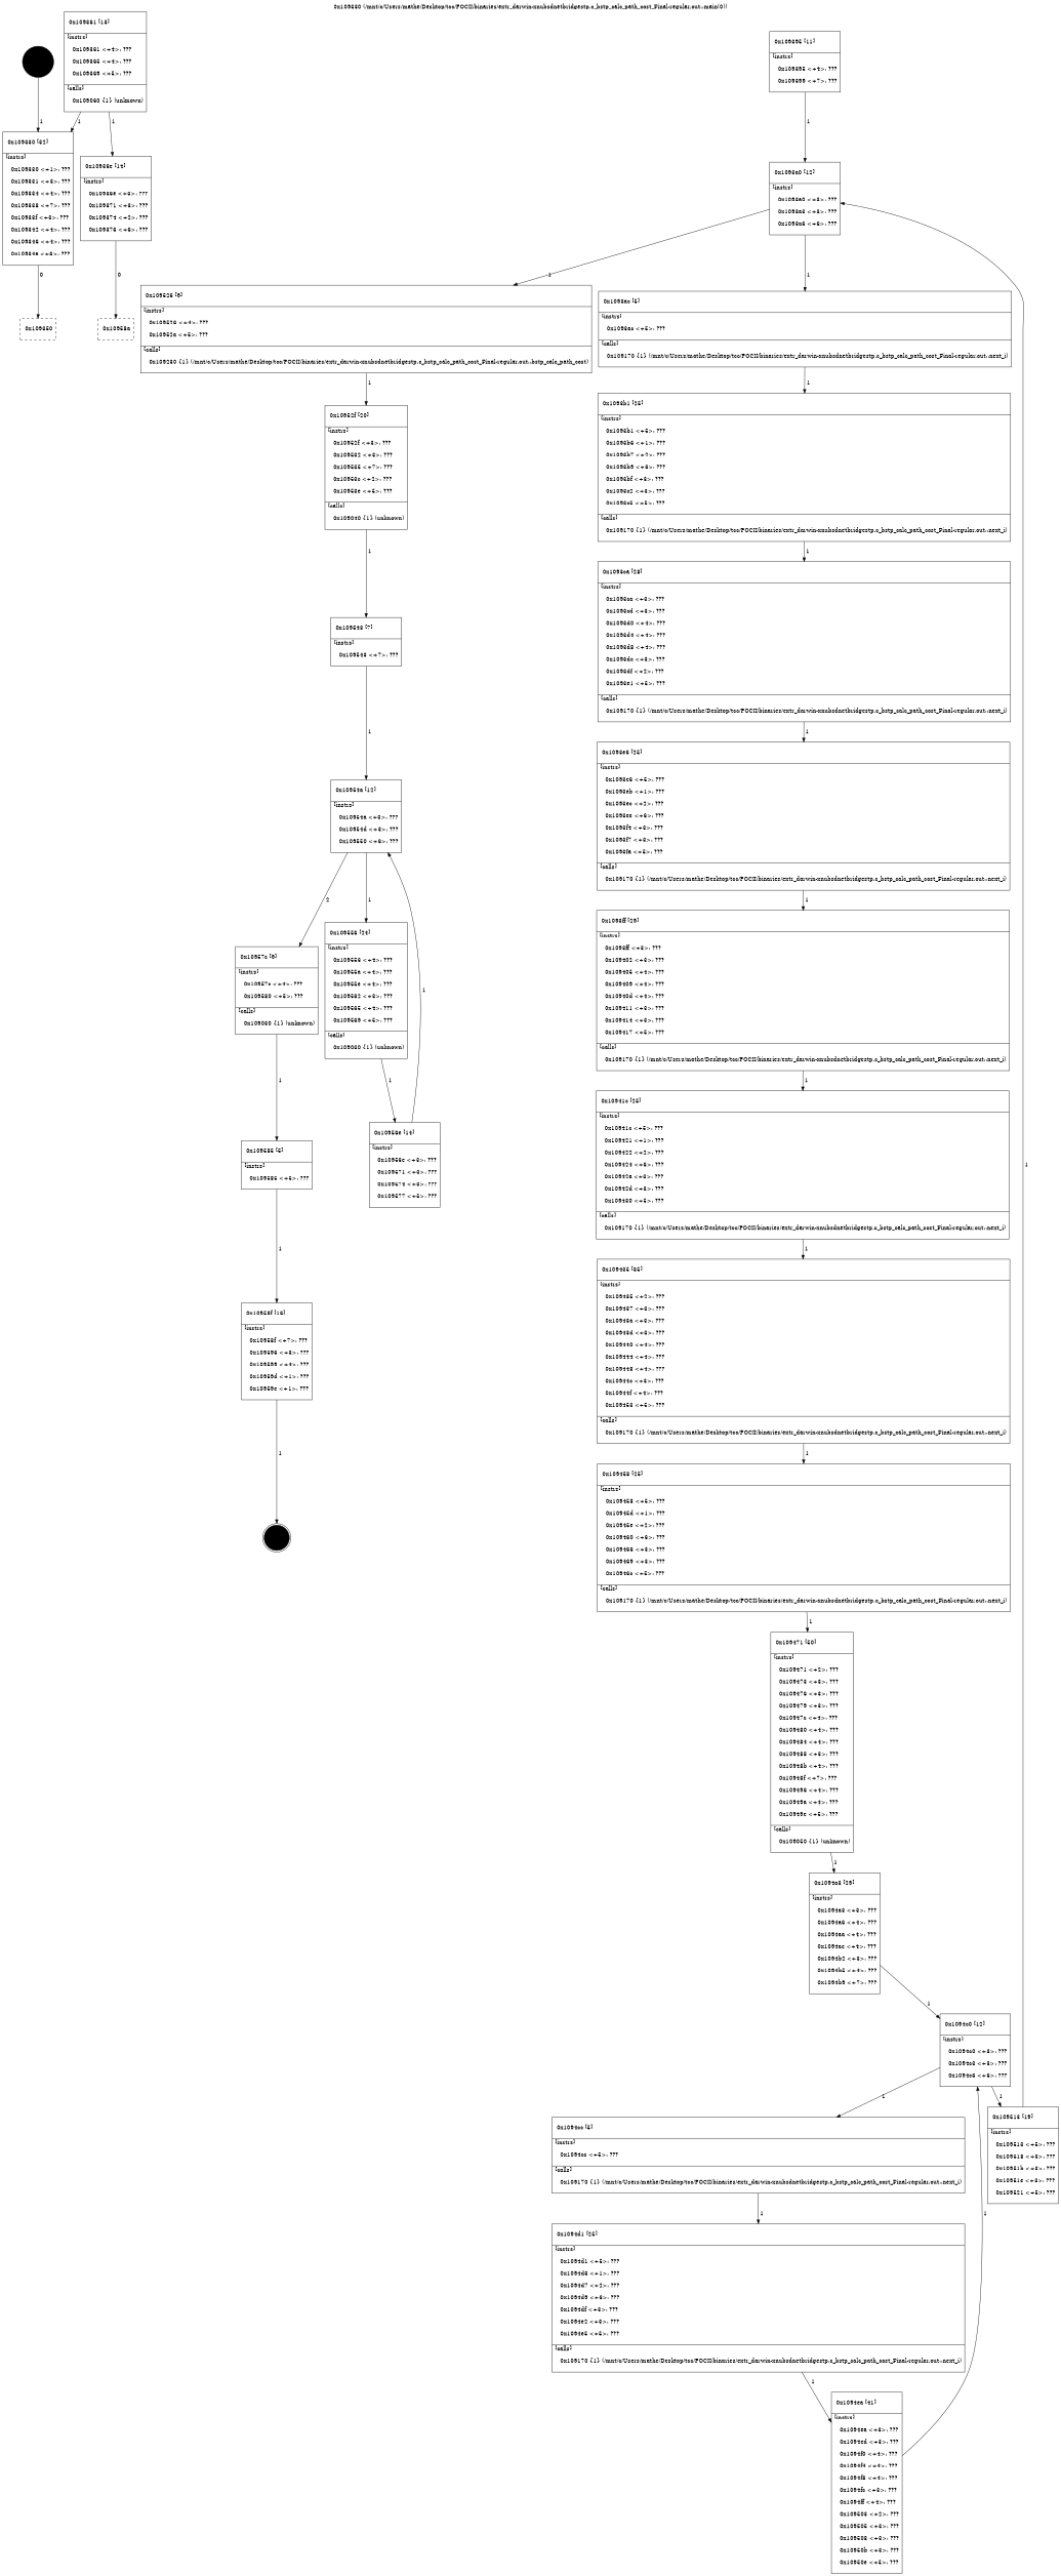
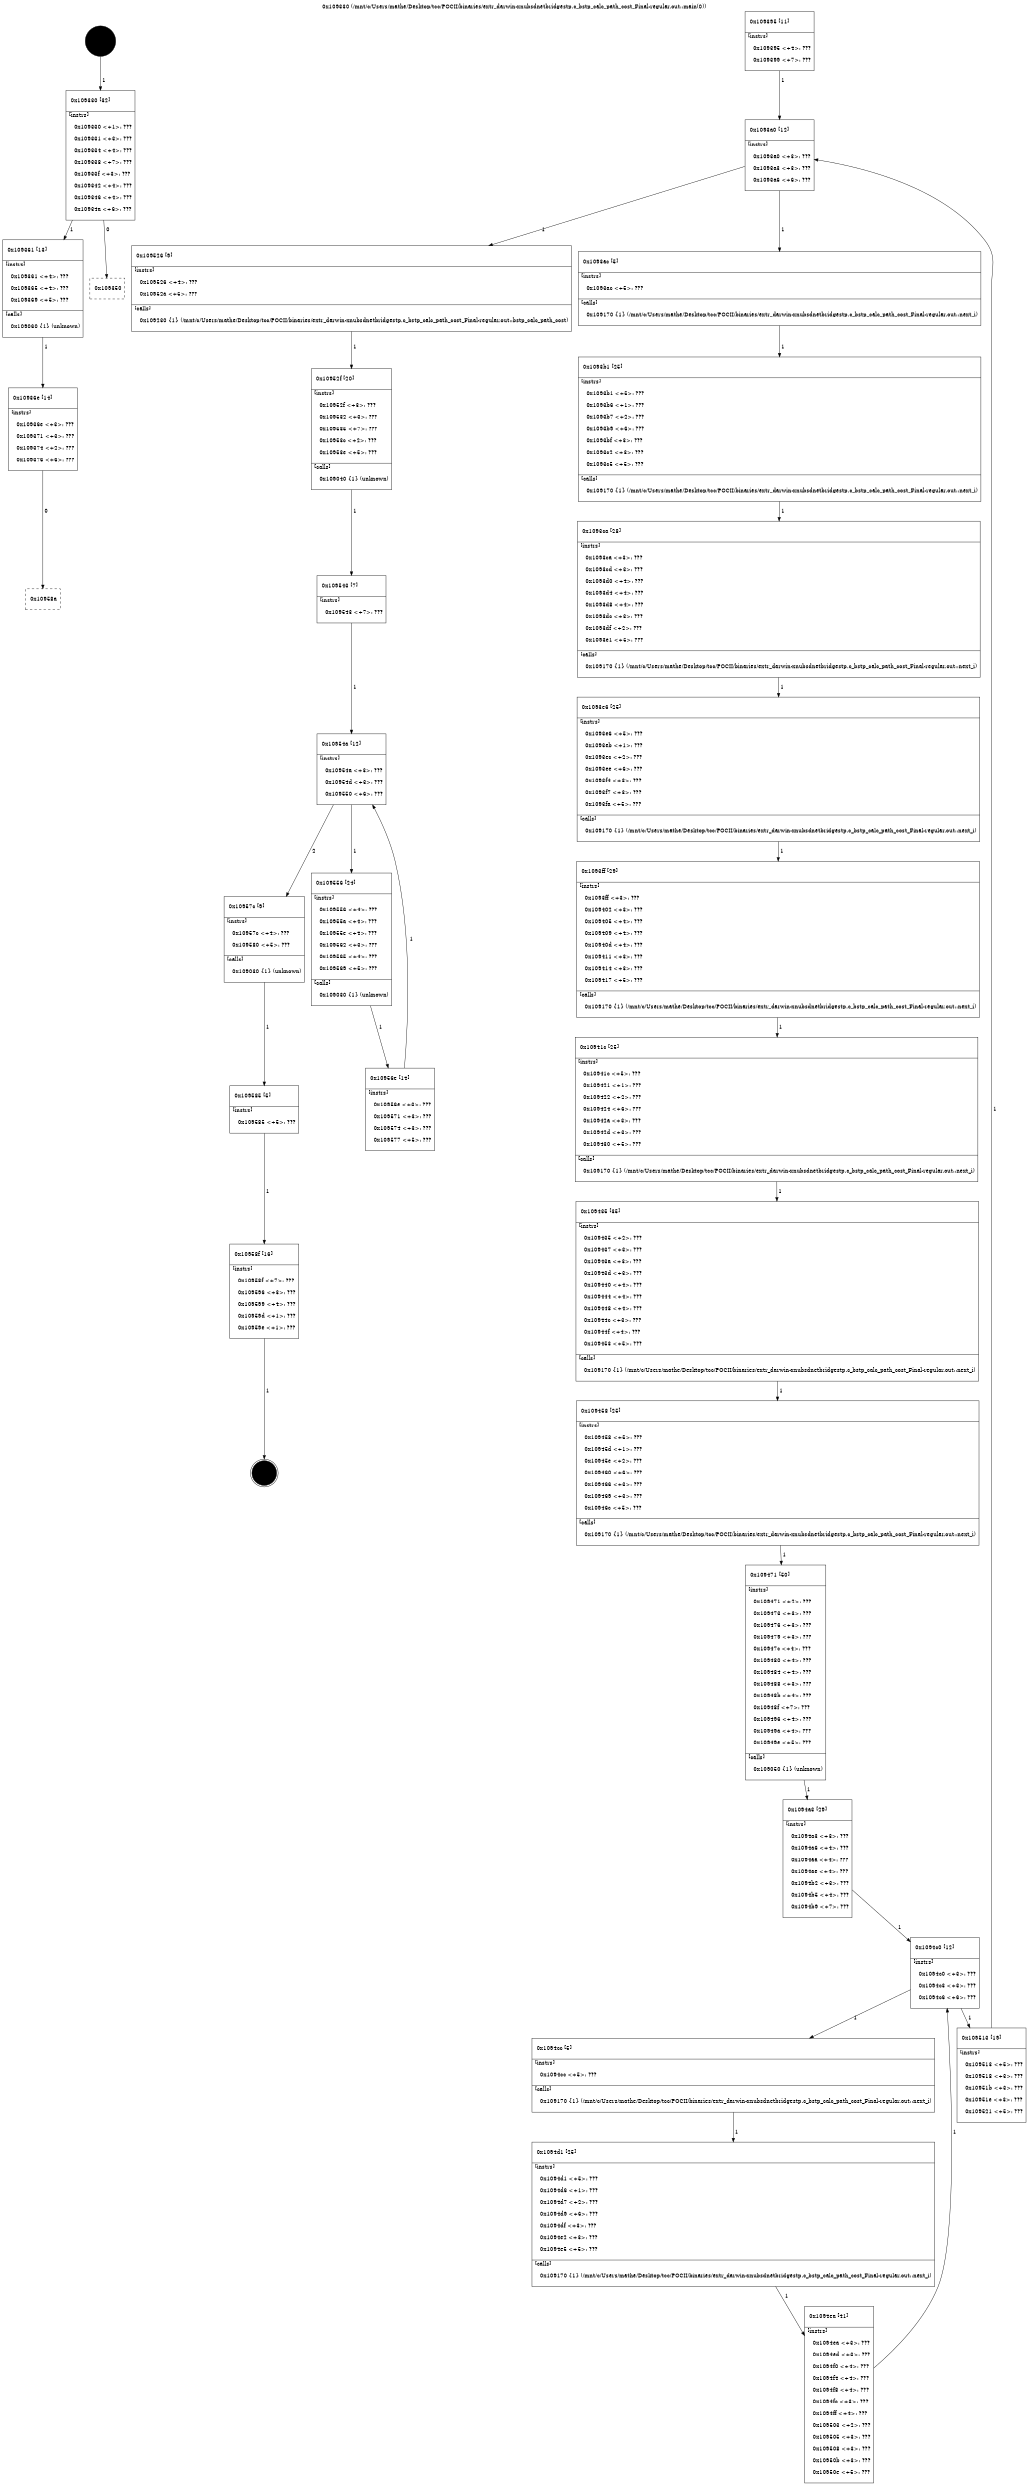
  digraph {
    fontname="DejaVu Serif"
    label="0x109330 (/mnt/c/Users/mathe/Desktop/tcc/POCII/binaries/extr_darwin-xnubsdnetbridgestp.c_bstp_calc_path_cost_Final-regular.out::main(0))"
    labelloc=t
    node [fontname="DejaVu Serif" shape=record]
    edge [fontname="DejaVu Serif"]
    Entry [fillcolor=black height=0.3 shape=circle style=filled width=0.3]
    n2 [label="{\n     0x109330 [32]\l\n     | [instrs]\l\n     &nbsp;&nbsp;0x109330 \<+1\>: ???\l\n     &nbsp;&nbsp;0x109331 \<+3\>: ???\l\n     &nbsp;&nbsp;0x109334 \<+4\>: ???\l\n     &nbsp;&nbsp;0x109338 \<+7\>: ???\l\n     &nbsp;&nbsp;0x10933f \<+3\>: ???\l\n     &nbsp;&nbsp;0x109342 \<+4\>: ???\l\n     &nbsp;&nbsp;0x109346 \<+4\>: ???\l\n     &nbsp;&nbsp;0x10934a \<+6\>: ???\l\n  }"]
    n3 [label="{\n     0x109361 [13]\l\n     | [instrs]\l\n     &nbsp;&nbsp;0x109361 \<+4\>: ???\l\n     &nbsp;&nbsp;0x109365 \<+4\>: ???\l\n     &nbsp;&nbsp;0x109369 \<+5\>: ???\l\n     | [calls]\l\n     &nbsp;&nbsp;0x109060 \{1\} (unknown)\l\n  }"]
    n4 [label="{\n     0x109350\l\n  }" style=dashed]
    n5 [label="{\n     0x10936e [14]\l\n     | [instrs]\l\n     &nbsp;&nbsp;0x10936e \<+3\>: ???\l\n     &nbsp;&nbsp;0x109371 \<+3\>: ???\l\n     &nbsp;&nbsp;0x109374 \<+2\>: ???\l\n     &nbsp;&nbsp;0x109376 \<+6\>: ???\l\n  }"]
    n6 [label="{\n     0x10958a\l\n  }" style=dashed]
    n7 [label="{\n     0x109395 [11]\l\n     | [instrs]\l\n     &nbsp;&nbsp;0x109395 \<+4\>: ???\l\n     &nbsp;&nbsp;0x109399 \<+7\>: ???\l\n  }"]
    n8 [label="{\n     0x1093a0 [12]\l\n     | [instrs]\l\n     &nbsp;&nbsp;0x1093a0 \<+3\>: ???\l\n     &nbsp;&nbsp;0x1093a3 \<+3\>: ???\l\n     &nbsp;&nbsp;0x1093a6 \<+6\>: ???\l\n  }"]
    Exit [fillcolor=black height=0.3 peripheries=2 shape=circle style=filled width=0.3]
    n10 [label="{\n     0x109526 [9]\l\n     | [instrs]\l\n     &nbsp;&nbsp;0x109526 \<+4\>: ???\l\n     &nbsp;&nbsp;0x10952a \<+5\>: ???\l\n     | [calls]\l\n     &nbsp;&nbsp;0x109230 \{1\} (/mnt/c/Users/mathe/Desktop/tcc/POCII/binaries/extr_darwin-xnubsdnetbridgestp.c_bstp_calc_path_cost_Final-regular.out::bstp_calc_path_cost)\l\n  }"]
    n11 [label="{\n     0x1093ac [5]\l\n     | [instrs]\l\n     &nbsp;&nbsp;0x1093ac \<+5\>: ???\l\n     | [calls]\l\n     &nbsp;&nbsp;0x109170 \{1\} (/mnt/c/Users/mathe/Desktop/tcc/POCII/binaries/extr_darwin-xnubsdnetbridgestp.c_bstp_calc_path_cost_Final-regular.out::next_i)\l\n  }"]
    n12 [label="{\n     0x10952f [20]\l\n     | [instrs]\l\n     &nbsp;&nbsp;0x10952f \<+3\>: ???\l\n     &nbsp;&nbsp;0x109532 \<+3\>: ???\l\n     &nbsp;&nbsp;0x109535 \<+7\>: ???\l\n     &nbsp;&nbsp;0x10953c \<+2\>: ???\l\n     &nbsp;&nbsp;0x10953e \<+5\>: ???\l\n     | [calls]\l\n     &nbsp;&nbsp;0x109040 \{1\} (unknown)\l\n  }"]
    n13 [label="{\n     0x1093b1 [25]\l\n     | [instrs]\l\n     &nbsp;&nbsp;0x1093b1 \<+5\>: ???\l\n     &nbsp;&nbsp;0x1093b6 \<+1\>: ???\l\n     &nbsp;&nbsp;0x1093b7 \<+2\>: ???\l\n     &nbsp;&nbsp;0x1093b9 \<+6\>: ???\l\n     &nbsp;&nbsp;0x1093bf \<+3\>: ???\l\n     &nbsp;&nbsp;0x1093c2 \<+3\>: ???\l\n     &nbsp;&nbsp;0x1093c5 \<+5\>: ???\l\n     | [calls]\l\n     &nbsp;&nbsp;0x109170 \{1\} (/mnt/c/Users/mathe/Desktop/tcc/POCII/binaries/extr_darwin-xnubsdnetbridgestp.c_bstp_calc_path_cost_Final-regular.out::next_i)\l\n  }"]
    n14 [label="{\n     0x109543 [7]\l\n     | [instrs]\l\n     &nbsp;&nbsp;0x109543 \<+7\>: ???\l\n  }"]
    n15 [label="{\n     0x1093ca [28]\l\n     | [instrs]\l\n     &nbsp;&nbsp;0x1093ca \<+3\>: ???\l\n     &nbsp;&nbsp;0x1093cd \<+3\>: ???\l\n     &nbsp;&nbsp;0x1093d0 \<+4\>: ???\l\n     &nbsp;&nbsp;0x1093d4 \<+4\>: ???\l\n     &nbsp;&nbsp;0x1093d8 \<+4\>: ???\l\n     &nbsp;&nbsp;0x1093dc \<+3\>: ???\l\n     &nbsp;&nbsp;0x1093df \<+2\>: ???\l\n     &nbsp;&nbsp;0x1093e1 \<+5\>: ???\l\n     | [calls]\l\n     &nbsp;&nbsp;0x109170 \{1\} (/mnt/c/Users/mathe/Desktop/tcc/POCII/binaries/extr_darwin-xnubsdnetbridgestp.c_bstp_calc_path_cost_Final-regular.out::next_i)\l\n  }"]
    n16 [label="{\n     0x1093e6 [25]\l\n     | [instrs]\l\n     &nbsp;&nbsp;0x1093e6 \<+5\>: ???\l\n     &nbsp;&nbsp;0x1093eb \<+1\>: ???\l\n     &nbsp;&nbsp;0x1093ec \<+2\>: ???\l\n     &nbsp;&nbsp;0x1093ee \<+6\>: ???\l\n     &nbsp;&nbsp;0x1093f4 \<+3\>: ???\l\n     &nbsp;&nbsp;0x1093f7 \<+3\>: ???\l\n     &nbsp;&nbsp;0x1093fa \<+5\>: ???\l\n     | [calls]\l\n     &nbsp;&nbsp;0x109170 \{1\} (/mnt/c/Users/mathe/Desktop/tcc/POCII/binaries/extr_darwin-xnubsdnetbridgestp.c_bstp_calc_path_cost_Final-regular.out::next_i)\l\n  }"]
    n17 [label="{\n     0x1093ff [29]\l\n     | [instrs]\l\n     &nbsp;&nbsp;0x1093ff \<+3\>: ???\l\n     &nbsp;&nbsp;0x109402 \<+3\>: ???\l\n     &nbsp;&nbsp;0x109405 \<+4\>: ???\l\n     &nbsp;&nbsp;0x109409 \<+4\>: ???\l\n     &nbsp;&nbsp;0x10940d \<+4\>: ???\l\n     &nbsp;&nbsp;0x109411 \<+3\>: ???\l\n     &nbsp;&nbsp;0x109414 \<+3\>: ???\l\n     &nbsp;&nbsp;0x109417 \<+5\>: ???\l\n     | [calls]\l\n     &nbsp;&nbsp;0x109170 \{1\} (/mnt/c/Users/mathe/Desktop/tcc/POCII/binaries/extr_darwin-xnubsdnetbridgestp.c_bstp_calc_path_cost_Final-regular.out::next_i)\l\n  }"]
    n18 [label="{\n     0x10941c [25]\l\n     | [instrs]\l\n     &nbsp;&nbsp;0x10941c \<+5\>: ???\l\n     &nbsp;&nbsp;0x109421 \<+1\>: ???\l\n     &nbsp;&nbsp;0x109422 \<+2\>: ???\l\n     &nbsp;&nbsp;0x109424 \<+6\>: ???\l\n     &nbsp;&nbsp;0x10942a \<+3\>: ???\l\n     &nbsp;&nbsp;0x10942d \<+3\>: ???\l\n     &nbsp;&nbsp;0x109430 \<+5\>: ???\l\n     | [calls]\l\n     &nbsp;&nbsp;0x109170 \{1\} (/mnt/c/Users/mathe/Desktop/tcc/POCII/binaries/extr_darwin-xnubsdnetbridgestp.c_bstp_calc_path_cost_Final-regular.out::next_i)\l\n  }"]
    n19 [label="{\n     0x109435 [35]\l\n     | [instrs]\l\n     &nbsp;&nbsp;0x109435 \<+2\>: ???\l\n     &nbsp;&nbsp;0x109437 \<+3\>: ???\l\n     &nbsp;&nbsp;0x10943a \<+3\>: ???\l\n     &nbsp;&nbsp;0x10943d \<+3\>: ???\l\n     &nbsp;&nbsp;0x109440 \<+4\>: ???\l\n     &nbsp;&nbsp;0x109444 \<+4\>: ???\l\n     &nbsp;&nbsp;0x109448 \<+4\>: ???\l\n     &nbsp;&nbsp;0x10944c \<+3\>: ???\l\n     &nbsp;&nbsp;0x10944f \<+4\>: ???\l\n     &nbsp;&nbsp;0x109453 \<+5\>: ???\l\n     | [calls]\l\n     &nbsp;&nbsp;0x109170 \{1\} (/mnt/c/Users/mathe/Desktop/tcc/POCII/binaries/extr_darwin-xnubsdnetbridgestp.c_bstp_calc_path_cost_Final-regular.out::next_i)\l\n  }"]
    n20 [label="{\n     0x109458 [25]\l\n     | [instrs]\l\n     &nbsp;&nbsp;0x109458 \<+5\>: ???\l\n     &nbsp;&nbsp;0x10945d \<+1\>: ???\l\n     &nbsp;&nbsp;0x10945e \<+2\>: ???\l\n     &nbsp;&nbsp;0x109460 \<+6\>: ???\l\n     &nbsp;&nbsp;0x109466 \<+3\>: ???\l\n     &nbsp;&nbsp;0x109469 \<+3\>: ???\l\n     &nbsp;&nbsp;0x10946c \<+5\>: ???\l\n     | [calls]\l\n     &nbsp;&nbsp;0x109170 \{1\} (/mnt/c/Users/mathe/Desktop/tcc/POCII/binaries/extr_darwin-xnubsdnetbridgestp.c_bstp_calc_path_cost_Final-regular.out::next_i)\l\n  }"]
    n21 [label="{\n     0x109471 [50]\l\n     | [instrs]\l\n     &nbsp;&nbsp;0x109471 \<+2\>: ???\l\n     &nbsp;&nbsp;0x109473 \<+3\>: ???\l\n     &nbsp;&nbsp;0x109476 \<+3\>: ???\l\n     &nbsp;&nbsp;0x109479 \<+3\>: ???\l\n     &nbsp;&nbsp;0x10947c \<+4\>: ???\l\n     &nbsp;&nbsp;0x109480 \<+4\>: ???\l\n     &nbsp;&nbsp;0x109484 \<+4\>: ???\l\n     &nbsp;&nbsp;0x109488 \<+3\>: ???\l\n     &nbsp;&nbsp;0x10948b \<+4\>: ???\l\n     &nbsp;&nbsp;0x10948f \<+7\>: ???\l\n     &nbsp;&nbsp;0x109496 \<+4\>: ???\l\n     &nbsp;&nbsp;0x10949a \<+4\>: ???\l\n     &nbsp;&nbsp;0x10949e \<+5\>: ???\l\n     | [calls]\l\n     &nbsp;&nbsp;0x109050 \{1\} (unknown)\l\n  }"]
    n22 [label="{\n     0x1094a3 [29]\l\n     | [instrs]\l\n     &nbsp;&nbsp;0x1094a3 \<+3\>: ???\l\n     &nbsp;&nbsp;0x1094a6 \<+4\>: ???\l\n     &nbsp;&nbsp;0x1094aa \<+4\>: ???\l\n     &nbsp;&nbsp;0x1094ae \<+4\>: ???\l\n     &nbsp;&nbsp;0x1094b2 \<+3\>: ???\l\n     &nbsp;&nbsp;0x1094b5 \<+4\>: ???\l\n     &nbsp;&nbsp;0x1094b9 \<+7\>: ???\l\n  }"]
    n23 [label="{\n     0x1094c0 [12]\l\n     | [instrs]\l\n     &nbsp;&nbsp;0x1094c0 \<+3\>: ???\l\n     &nbsp;&nbsp;0x1094c3 \<+3\>: ???\l\n     &nbsp;&nbsp;0x1094c6 \<+6\>: ???\l\n  }"]
    n24 [label="{\n     0x109513 [19]\l\n     | [instrs]\l\n     &nbsp;&nbsp;0x109513 \<+5\>: ???\l\n     &nbsp;&nbsp;0x109518 \<+3\>: ???\l\n     &nbsp;&nbsp;0x10951b \<+3\>: ???\l\n     &nbsp;&nbsp;0x10951e \<+3\>: ???\l\n     &nbsp;&nbsp;0x109521 \<+5\>: ???\l\n  }"]
    n25 [label="{\n     0x1094cc [5]\l\n     | [instrs]\l\n     &nbsp;&nbsp;0x1094cc \<+5\>: ???\l\n     | [calls]\l\n     &nbsp;&nbsp;0x109170 \{1\} (/mnt/c/Users/mathe/Desktop/tcc/POCII/binaries/extr_darwin-xnubsdnetbridgestp.c_bstp_calc_path_cost_Final-regular.out::next_i)\l\n  }"]
    n26 [label="{\n     0x1094d1 [25]\l\n     | [instrs]\l\n     &nbsp;&nbsp;0x1094d1 \<+5\>: ???\l\n     &nbsp;&nbsp;0x1094d6 \<+1\>: ???\l\n     &nbsp;&nbsp;0x1094d7 \<+2\>: ???\l\n     &nbsp;&nbsp;0x1094d9 \<+6\>: ???\l\n     &nbsp;&nbsp;0x1094df \<+3\>: ???\l\n     &nbsp;&nbsp;0x1094e2 \<+3\>: ???\l\n     &nbsp;&nbsp;0x1094e5 \<+5\>: ???\l\n     | [calls]\l\n     &nbsp;&nbsp;0x109170 \{1\} (/mnt/c/Users/mathe/Desktop/tcc/POCII/binaries/extr_darwin-xnubsdnetbridgestp.c_bstp_calc_path_cost_Final-regular.out::next_i)\l\n  }"]
    n27 [label="{\n     0x1094ea [41]\l\n     | [instrs]\l\n     &nbsp;&nbsp;0x1094ea \<+3\>: ???\l\n     &nbsp;&nbsp;0x1094ed \<+3\>: ???\l\n     &nbsp;&nbsp;0x1094f0 \<+4\>: ???\l\n     &nbsp;&nbsp;0x1094f4 \<+4\>: ???\l\n     &nbsp;&nbsp;0x1094f8 \<+4\>: ???\l\n     &nbsp;&nbsp;0x1094fc \<+3\>: ???\l\n     &nbsp;&nbsp;0x1094ff \<+4\>: ???\l\n     &nbsp;&nbsp;0x109503 \<+2\>: ???\l\n     &nbsp;&nbsp;0x109505 \<+3\>: ???\l\n     &nbsp;&nbsp;0x109508 \<+3\>: ???\l\n     &nbsp;&nbsp;0x10950b \<+3\>: ???\l\n     &nbsp;&nbsp;0x10950e \<+5\>: ???\l\n  }"]
    n28 [label="{\n     0x10958f [16]\l\n     | [instrs]\l\n     &nbsp;&nbsp;0x10958f \<+7\>: ???\l\n     &nbsp;&nbsp;0x109596 \<+3\>: ???\l\n     &nbsp;&nbsp;0x109599 \<+4\>: ???\l\n     &nbsp;&nbsp;0x10959d \<+1\>: ???\l\n     &nbsp;&nbsp;0x10959e \<+1\>: ???\l\n  }"]
    n29 [label="{\n     0x10954a [12]\l\n     | [instrs]\l\n     &nbsp;&nbsp;0x10954a \<+3\>: ???\l\n     &nbsp;&nbsp;0x10954d \<+3\>: ???\l\n     &nbsp;&nbsp;0x109550 \<+6\>: ???\l\n  }"]
    n30 [label="{\n     0x10957c [9]\l\n     | [instrs]\l\n     &nbsp;&nbsp;0x10957c \<+4\>: ???\l\n     &nbsp;&nbsp;0x109580 \<+5\>: ???\l\n     | [calls]\l\n     &nbsp;&nbsp;0x109030 \{1\} (unknown)\l\n  }"]
    n31 [label="{\n     0x109556 [24]\l\n     | [instrs]\l\n     &nbsp;&nbsp;0x109556 \<+4\>: ???\l\n     &nbsp;&nbsp;0x10955a \<+4\>: ???\l\n     &nbsp;&nbsp;0x10955e \<+4\>: ???\l\n     &nbsp;&nbsp;0x109562 \<+3\>: ???\l\n     &nbsp;&nbsp;0x109565 \<+4\>: ???\l\n     &nbsp;&nbsp;0x109569 \<+5\>: ???\l\n     | [calls]\l\n     &nbsp;&nbsp;0x109030 \{1\} (unknown)\l\n  }"]
    n32 [label="{\n     0x109585 [5]\l\n     | [instrs]\l\n     &nbsp;&nbsp;0x109585 \<+5\>: ???\l\n  }"]
    n33 [label="{\n     0x10956e [14]\l\n     | [instrs]\l\n     &nbsp;&nbsp;0x10956e \<+3\>: ???\l\n     &nbsp;&nbsp;0x109571 \<+3\>: ???\l\n     &nbsp;&nbsp;0x109574 \<+3\>: ???\l\n     &nbsp;&nbsp;0x109577 \<+5\>: ???\l\n  }"]
    Entry -> n2 [label=" 1"]
-   n3 -> n2 [label=" 1"]
+   n2 -> n3 [label=" 1"]
    n2 -> n4 [label=" 0"]
    n3 -> n5 [label=" 1"]
    n5 -> n6 [label=" 0"]
    n7 -> n8 [label=" 1"]
    n8 -> n10 [label=" 1"]
    n8 -> n11 [label=" 1"]
    n10 -> n12 [label=" 1"]
    n11 -> n13 [label=" 1"]
    n12 -> n14 [label=" 1"]
    n13 -> n15 [label=" 1"]
    n14 -> n29 [label=" 1"]
    n15 -> n16 [label=" 1"]
    n16 -> n17 [label=" 1"]
    n17 -> n18 [label=" 1"]
    n18 -> n19 [label=" 1"]
    n19 -> n20 [label=" 1"]
    n20 -> n21 [label=" 1"]
    n21 -> n22 [label=" 1"]
    n22 -> n23 [label=" 1"]
    n23 -> n24 [label=" 1"]
    n23 -> n25 [label=" 1"]
    n24 -> n8 [label=" 1"]
    n25 -> n26 [label=" 1"]
    n26 -> n27 [label=" 1"]
    n27 -> n23 [label=" 1"]
    n28 -> Exit [label=" 1"]
    n29 -> n30 [label=" 2"]
    n29 -> n31 [label=" 1"]
    n30 -> n32 [label=" 1"]
    n31 -> n33 [label=" 1"]
    n32 -> n28 [label=" 1"]
    n33 -> n29 [label=" 1"]
  }
